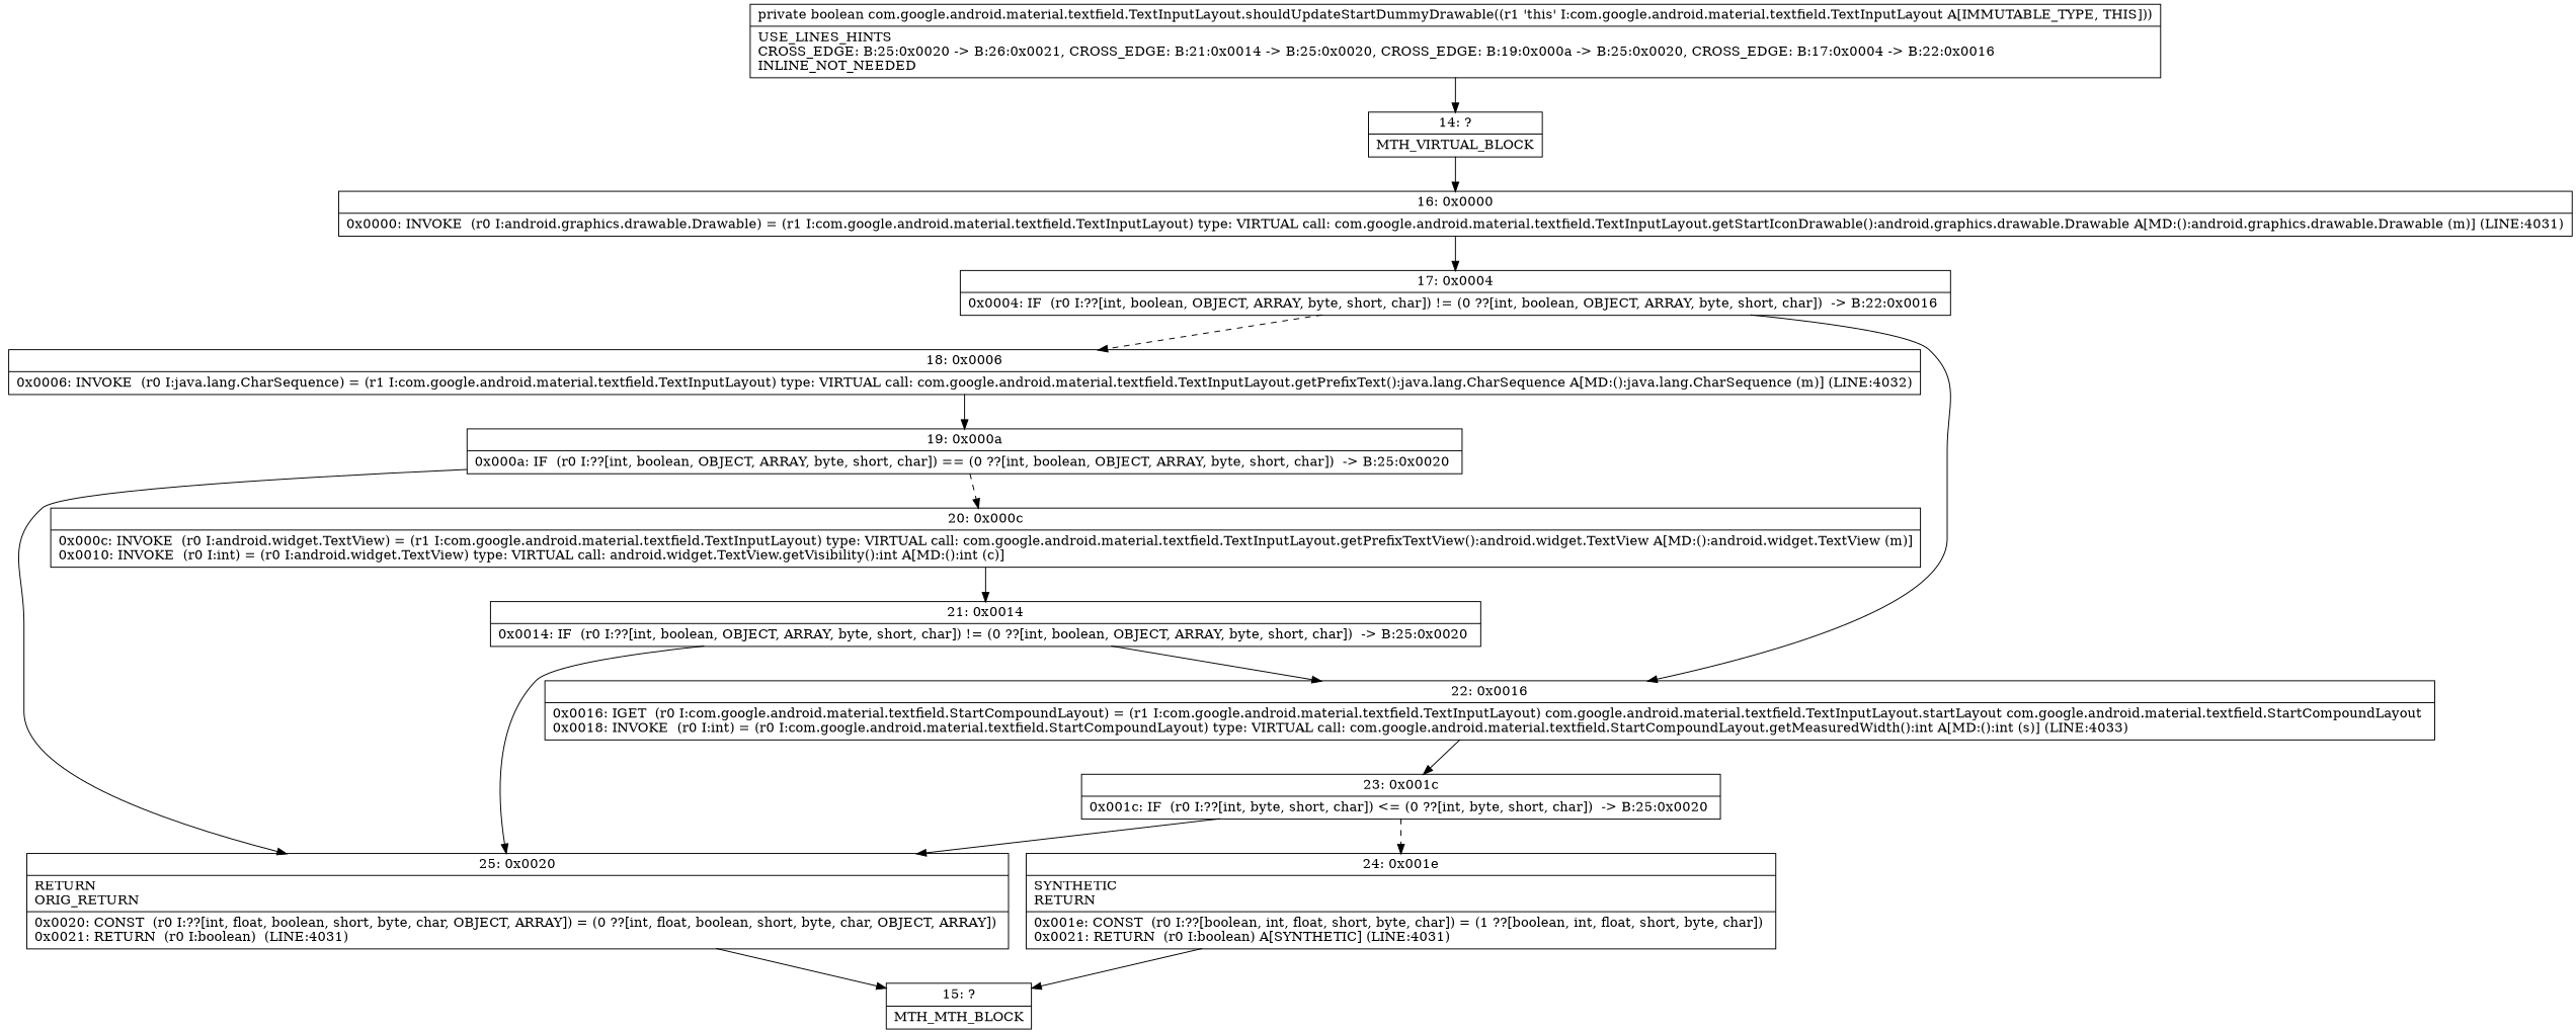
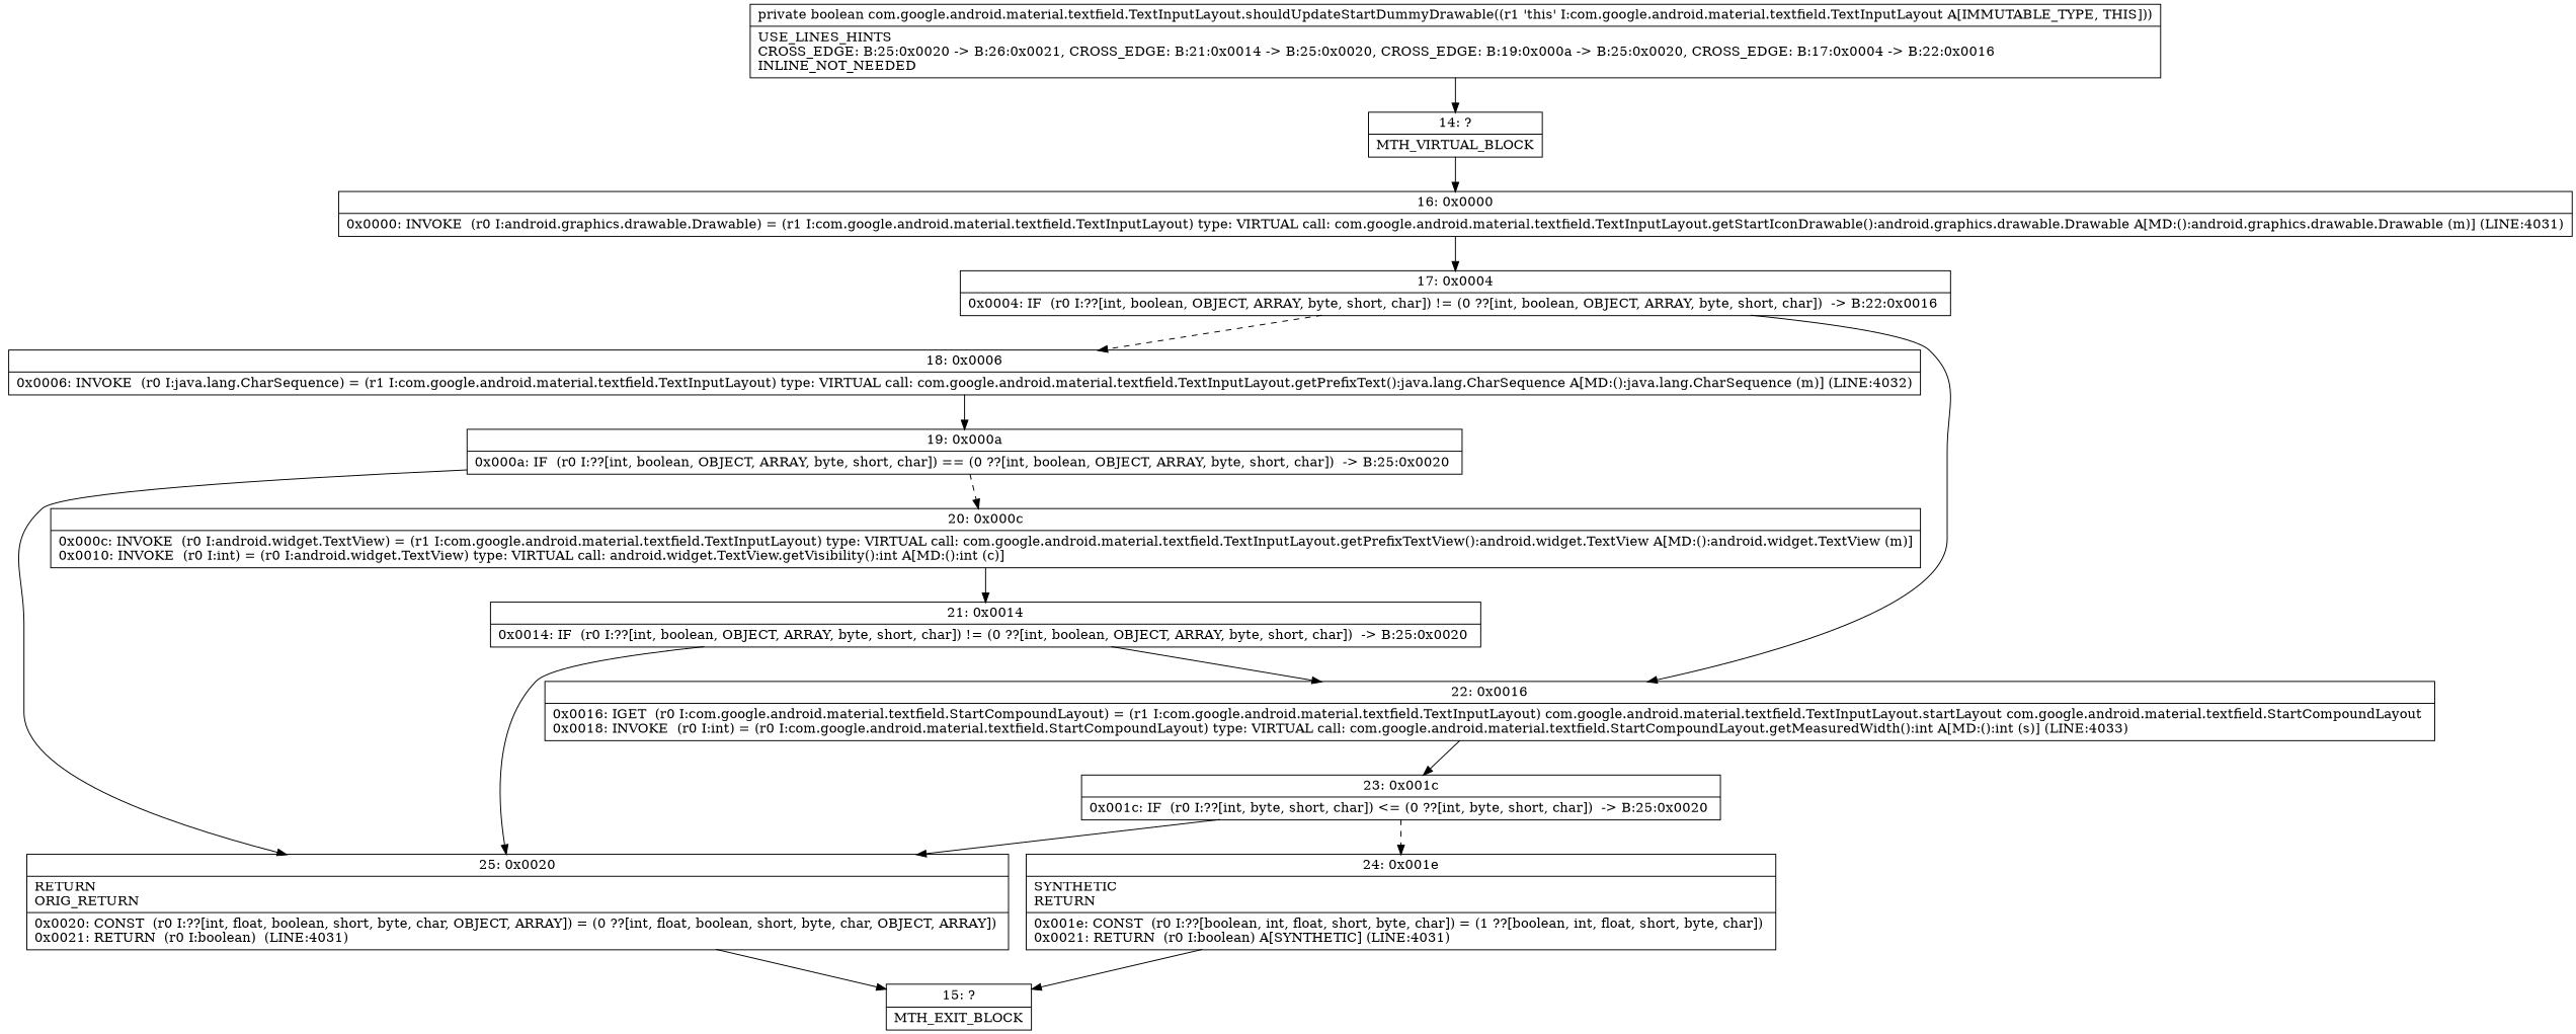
  digraph {
    node [shape=record]
    n1 [label="{14\:\ ?|MTH_VIRTUAL_BLOCK\l}"]
    n2 [label="{16\:\ 0x0000|0x0000: INVOKE  (r0 I:android.graphics.drawable.Drawable) = (r1 I:com.google.android.material.textfield.TextInputLayout) type: VIRTUAL call: com.google.android.material.textfield.TextInputLayout.getStartIconDrawable():android.graphics.drawable.Drawable A[MD:():android.graphics.drawable.Drawable (m)] (LINE:4031)\l}"]
    n3 [label="{17\:\ 0x0004|0x0004: IF  (r0 I:??[int, boolean, OBJECT, ARRAY, byte, short, char]) != (0 ??[int, boolean, OBJECT, ARRAY, byte, short, char])  \-\> B:22:0x0016 \l}"]
    n4 [label="{18\:\ 0x0006|0x0006: INVOKE  (r0 I:java.lang.CharSequence) = (r1 I:com.google.android.material.textfield.TextInputLayout) type: VIRTUAL call: com.google.android.material.textfield.TextInputLayout.getPrefixText():java.lang.CharSequence A[MD:():java.lang.CharSequence (m)] (LINE:4032)\l}"]
    n5 [label="{22\:\ 0x0016|0x0016: IGET  (r0 I:com.google.android.material.textfield.StartCompoundLayout) = (r1 I:com.google.android.material.textfield.TextInputLayout) com.google.android.material.textfield.TextInputLayout.startLayout com.google.android.material.textfield.StartCompoundLayout \l0x0018: INVOKE  (r0 I:int) = (r0 I:com.google.android.material.textfield.StartCompoundLayout) type: VIRTUAL call: com.google.android.material.textfield.StartCompoundLayout.getMeasuredWidth():int A[MD:():int (s)] (LINE:4033)\l}"]
    n6 [label="{19\:\ 0x000a|0x000a: IF  (r0 I:??[int, boolean, OBJECT, ARRAY, byte, short, char]) == (0 ??[int, boolean, OBJECT, ARRAY, byte, short, char])  \-\> B:25:0x0020 \l}"]
    n7 [label="{23\:\ 0x001c|0x001c: IF  (r0 I:??[int, byte, short, char]) \<= (0 ??[int, byte, short, char])  \-\> B:25:0x0020 \l}"]
    n8 [label="{20\:\ 0x000c|0x000c: INVOKE  (r0 I:android.widget.TextView) = (r1 I:com.google.android.material.textfield.TextInputLayout) type: VIRTUAL call: com.google.android.material.textfield.TextInputLayout.getPrefixTextView():android.widget.TextView A[MD:():android.widget.TextView (m)]\l0x0010: INVOKE  (r0 I:int) = (r0 I:android.widget.TextView) type: VIRTUAL call: android.widget.TextView.getVisibility():int A[MD:():int (c)]\l}"]
    n9 [label="{25\:\ 0x0020|RETURN\lORIG_RETURN\l|0x0020: CONST  (r0 I:??[int, float, boolean, short, byte, char, OBJECT, ARRAY]) = (0 ??[int, float, boolean, short, byte, char, OBJECT, ARRAY]) \l0x0021: RETURN  (r0 I:boolean)  (LINE:4031)\l}"]
    n10 [label="{21\:\ 0x0014|0x0014: IF  (r0 I:??[int, boolean, OBJECT, ARRAY, byte, short, char]) != (0 ??[int, boolean, OBJECT, ARRAY, byte, short, char])  \-\> B:25:0x0020 \l}"]
-   n11 [label="{15\:\ ?|MTH_MTH_BLOCK\l}"]
+   n11 [label="{15\:\ ?|MTH_EXIT_BLOCK\l}"]
    n12 [label="{24\:\ 0x001e|SYNTHETIC\lRETURN\l|0x001e: CONST  (r0 I:??[boolean, int, float, short, byte, char]) = (1 ??[boolean, int, float, short, byte, char]) \l0x0021: RETURN  (r0 I:boolean) A[SYNTHETIC] (LINE:4031)\l}"]
    n13 [label="{private boolean com.google.android.material.textfield.TextInputLayout.shouldUpdateStartDummyDrawable((r1 'this' I:com.google.android.material.textfield.TextInputLayout A[IMMUTABLE_TYPE, THIS]))  | USE_LINES_HINTS\lCROSS_EDGE: B:25:0x0020 \-\> B:26:0x0021, CROSS_EDGE: B:21:0x0014 \-\> B:25:0x0020, CROSS_EDGE: B:19:0x000a \-\> B:25:0x0020, CROSS_EDGE: B:17:0x0004 \-\> B:22:0x0016\lINLINE_NOT_NEEDED\l}"]
    n1 -> n2
    n2 -> n3
    n3 -> n4 [style=dashed]
    n3 -> n5
    n4 -> n6
    n5 -> n7
    n6 -> n8 [style=dashed]
    n6 -> n9
    n7 -> n9
    n7 -> n12 [style=dashed]
    n8 -> n10
    n9 -> n11
    n10 -> n5 [style=solid]
    n10 -> n9
    n12 -> n11
    n13 -> n1
  }
